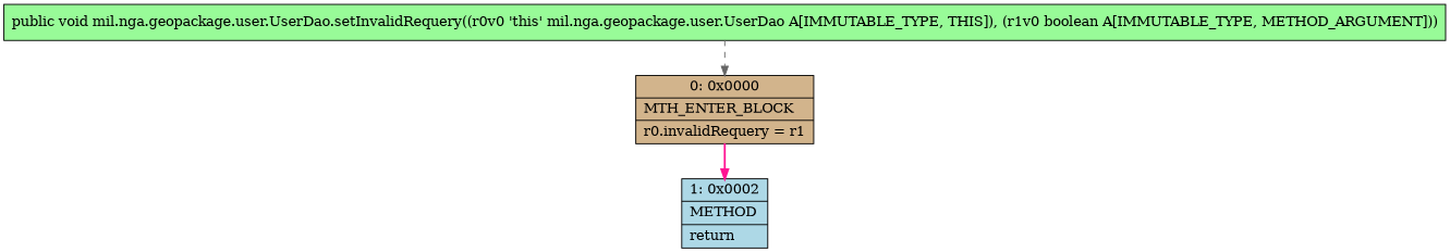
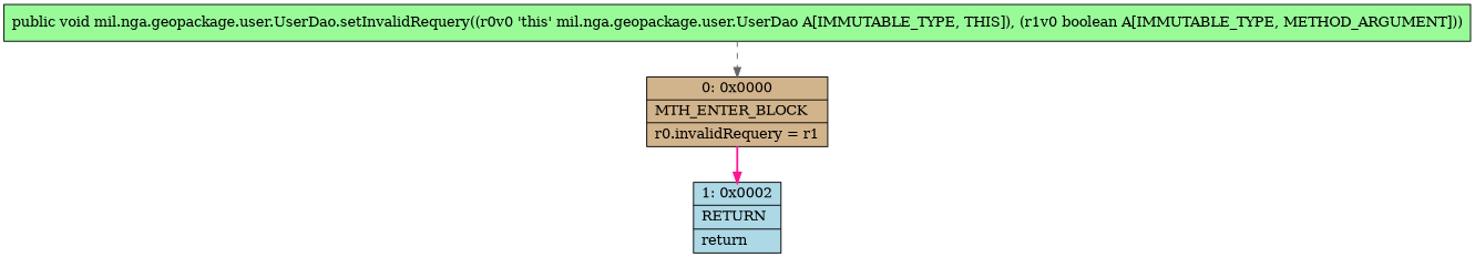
  digraph {
    node [shape=record style=filled]
    n1 [label="{0\:\ 0x0000|MTH_ENTER_BLOCK\l|r0.invalidRequery = r1\l}" fillcolor=tan]
-   n2 [label="{1\:\ 0x0002|METHOD\l|return\l}" fillcolor=lightblue]
+   n2 [label="{1\:\ 0x0002|RETURN\l|return\l}" fillcolor=lightblue]
    n3 [label="{public void mil.nga.geopackage.user.UserDao.setInvalidRequery((r0v0 'this' mil.nga.geopackage.user.UserDao A[IMMUTABLE_TYPE, THIS]), (r1v0 boolean A[IMMUTABLE_TYPE, METHOD_ARGUMENT])) }" fillcolor=palegreen]
    n1 -> n2 [color=deeppink style=bold]
    n3 -> n1 [color=gray40 style=dashed]
  }
